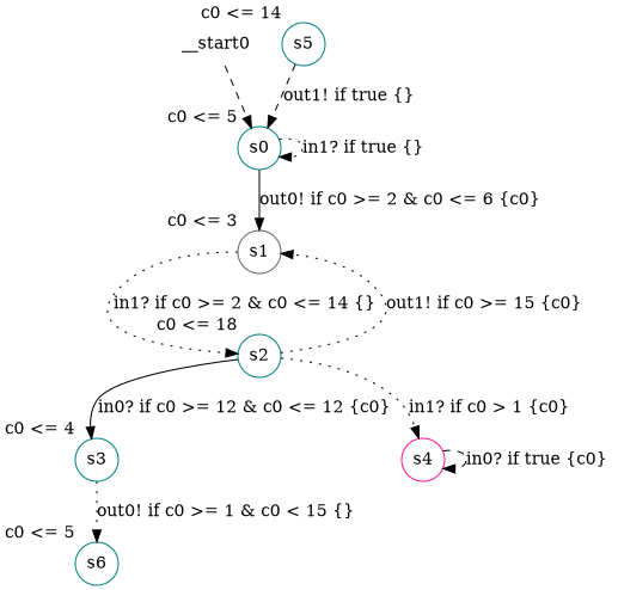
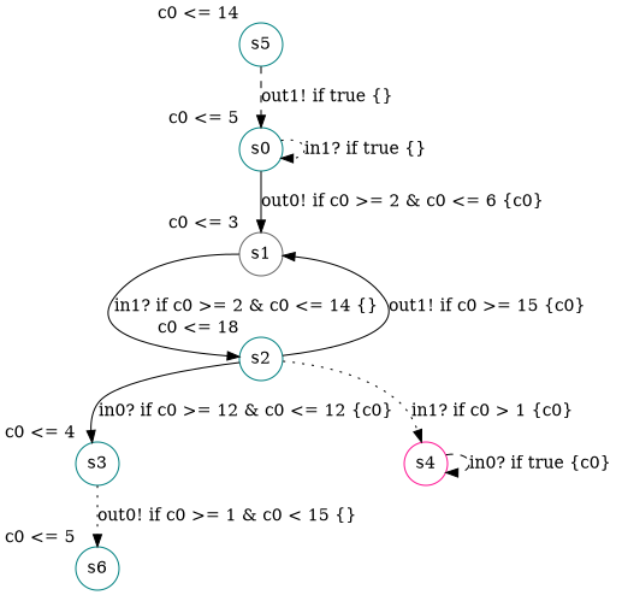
  digraph {
    node [color=teal shape=circle margin=0]
    edge [style=solid]
-   __start0 [shape=none margin=""]
    n2 [label=s0 xlabel="c0 <= 5"]
    n3 [color=gray40 label=s1 xlabel="c0 <= 3"]
    n4 [label=s2 xlabel="c0 <= 18"]
    n5 [label=s3 xlabel="c0 <= 4"]
    n6 [color=deeppink label=s4]
    n7 [label=s6 xlabel="c0 <= 5"]
    n8 [label=s5 xlabel="c0 <= 14"]
-   __start0 -> n2 [style=dashed]
    n2 -> n2 [label="in1? if true {} " style=dotted]
    n2 -> n3 [label="out0! if c0 >= 2 & c0 <= 6 {c0} "]
-   n3 -> n4 [label="in1? if c0 >= 2 & c0 <= 14 {} " style=dotted]
-   n4 -> n3 [label="out1! if c0 >= 15 {c0} " style=dotted]
+   n3 -> n4 [label="in1? if c0 >= 2 & c0 <= 14 {} "]
+   n4 -> n3 [label="out1! if c0 >= 15 {c0} "]
    n4 -> n5 [label="in0? if c0 >= 12 & c0 <= 12 {c0} "]
    n4 -> n6 [label="in1? if c0 > 1 {c0} " style=dotted]
    n5 -> n7 [label="out0! if c0 >= 1 & c0 < 15 {} " style=dotted]
    n6 -> n6 [label="in0? if true {c0} " style=dashed]
    n8 -> n2 [label="out1! if true {} " style=dashed]
  }
